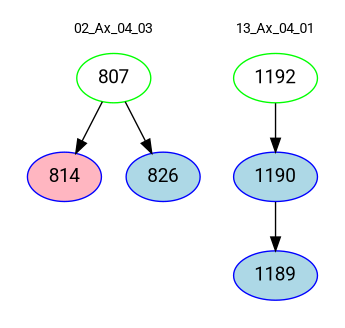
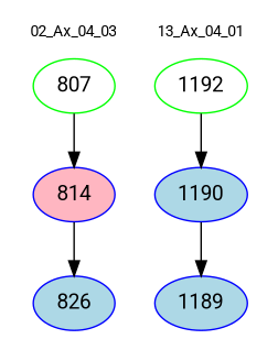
  digraph {
    fontname=Roboto
    node [color=blue fillcolor=lightblue fontname=Roboto style=filled]
    edge [color=black fontname=Roboto]
    n1 [fillcolor=lightpink label=814]
    n2 [color=green fillcolor=white label=807]
    n3 [label=826]
    n4 [label=1190]
    n5 [label=1189]
    n6 [color=green fillcolor=white label=1192]
    subgraph cluster_1 {
      color=white
      fontsize=10
      label="02_Ax_04_03"
      n1
      n2
      n3
    }
    subgraph cluster_2 {
      color=white
      fontsize=10
      label="13_Ax_04_01"
      n4
      n5
      n6
    }
-   n2 -> n3
+   n1 -> n3
    n2 -> n1
    n4 -> n5
    n6 -> n4
  }
